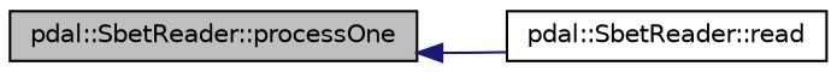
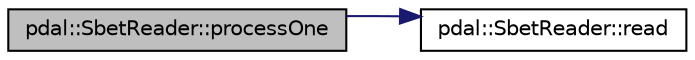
  digraph {
    rankdir=LR
    node [color=black fontname=Helvetica fontsize=10 shape=record style=filled]
    n1 [fillcolor=grey75 fontcolor=black height=0.2 label="pdal::SbetReader::processOne" width=0.4]
    n2 [fillcolor=white height=0.2 label="pdal::SbetReader::read" width=0.4]
-   n1 -> n2 [color=midnightblue dir=back fontname=Helvetica fontsize=10 labelfontname=Helvetica labelfontsize=10 style=solid]
+   n2 -> n1 [color=midnightblue dir=back fontname=Helvetica fontsize=10 labelfontname=Helvetica labelfontsize=10 style=solid]
  }
